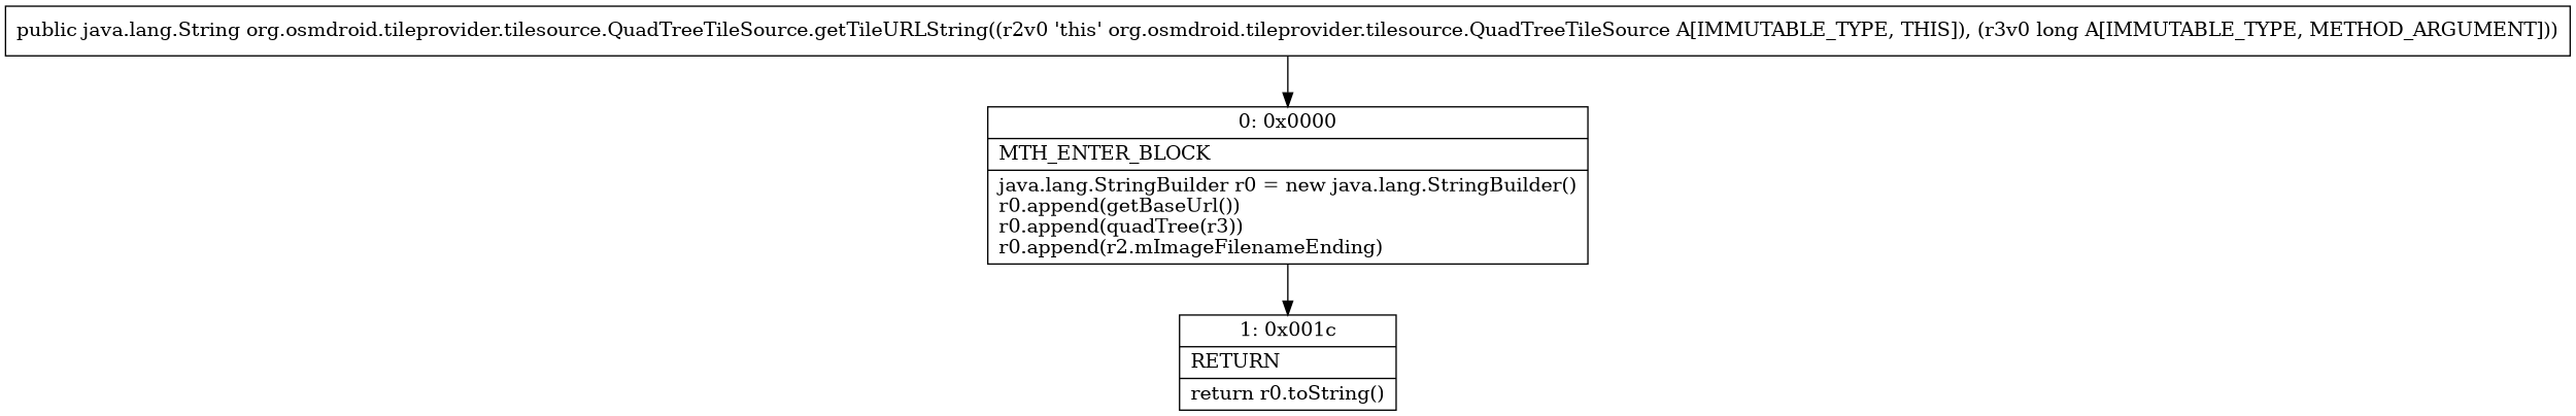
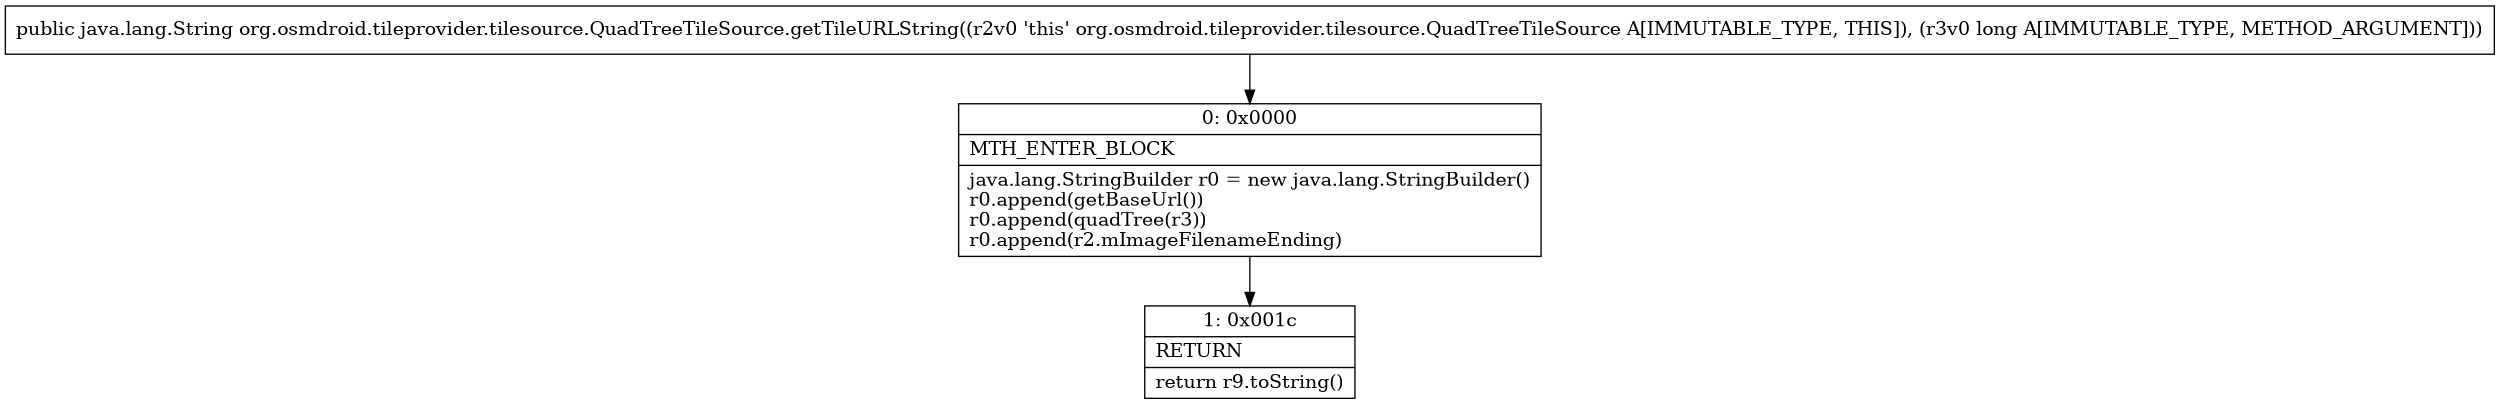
  digraph {
    fontname="DejaVu Serif"
    node [shape=record fontname="DejaVu Serif"]
    edge [fontname="DejaVu Serif"]
    n1 [label="{0\:\ 0x0000|MTH_ENTER_BLOCK\l|java.lang.StringBuilder r0 = new java.lang.StringBuilder()\lr0.append(getBaseUrl())\lr0.append(quadTree(r3))\lr0.append(r2.mImageFilenameEnding)\l}"]
-   n2 [label="{1\:\ 0x001c|RETURN\l|return r0.toString()\l}"]
+   n2 [label="{1\:\ 0x001c|RETURN\l|return r9.toString()\l}"]
    n3 [label="{public java.lang.String org.osmdroid.tileprovider.tilesource.QuadTreeTileSource.getTileURLString((r2v0 'this' org.osmdroid.tileprovider.tilesource.QuadTreeTileSource A[IMMUTABLE_TYPE, THIS]), (r3v0 long A[IMMUTABLE_TYPE, METHOD_ARGUMENT])) }"]
    n1 -> n2
    n3 -> n1
  }
